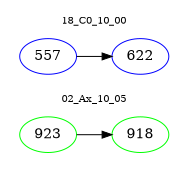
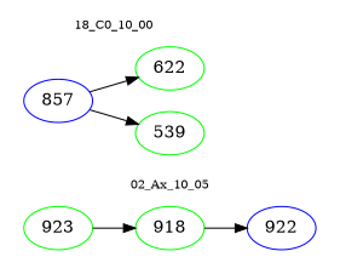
  digraph {
    rankdir=LR
    node [color=green]
    edge [color=black]
    n1 [label=918]
+   n2 [color=blue label=922]
    n3 [label=923]
-   n4 [color=blue label=557]
-   n6 [color=blue label=622]
+   n4 [color=blue label=857]
+   n5 [label=539]
+   n6 [label=622]
    subgraph cluster_1 {
      color=white
      fontsize=10
      label="02_Ax_10_05"
      n1
+     n2
      n3
    }
    subgraph cluster_2 {
      color=white
      fontsize=10
      label="18_C0_10_00"
      n4
+     n5
      n6
    }
+   n1 -> n2
    n3 -> n1
+   n4 -> n5
    n4 -> n6
  }
